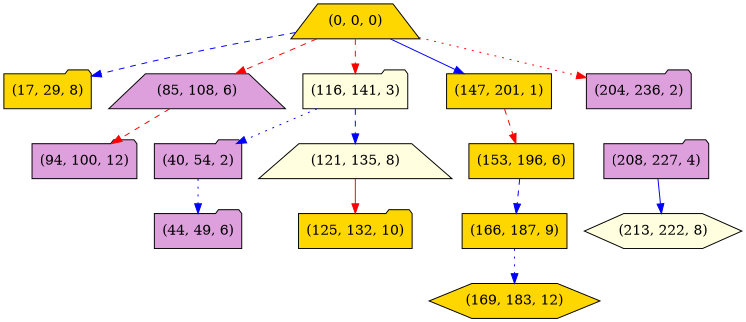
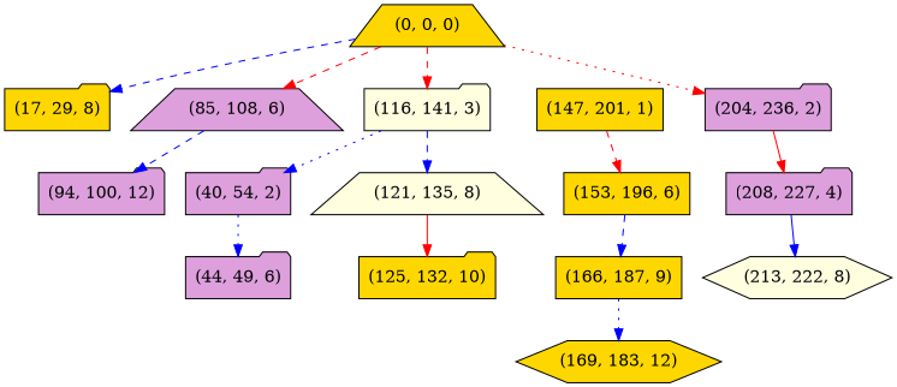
  digraph {
    node [fillcolor=gold shape=folder style=filled]
    edge [color=blue style=dashed]
    "(0, 0, 0)" [shape=trapezium]
    "(17, 29, 8)"
    "(85, 108, 6)" [fillcolor=plum shape=trapezium]
    "(116, 141, 3)" [fillcolor=lightyellow]
    "(147, 201, 1)" [shape=box]
    "(204, 236, 2)" [fillcolor=plum]
    "(40, 54, 2)" [fillcolor=plum]
    "(44, 49, 6)" [fillcolor=plum]
    "(94, 100, 12)" [fillcolor=plum]
    "(121, 135, 8)" [fillcolor=lightyellow shape=trapezium]
    "(153, 196, 6)" [shape=box]
    "(208, 227, 4)" [fillcolor=plum]
    "(125, 132, 10)"
    "(166, 187, 9)" [shape=box]
    "(169, 183, 12)" [shape=hexagon]
    "(213, 222, 8)" [fillcolor=lightyellow shape=hexagon]
    "(0, 0, 0)" -> "(17, 29, 8)"
    "(0, 0, 0)" -> "(85, 108, 6)" [color=red]
    "(0, 0, 0)" -> "(116, 141, 3)" [color=red]
-   "(0, 0, 0)" -> "(147, 201, 1)" [style=solid]
    "(0, 0, 0)" -> "(204, 236, 2)" [color=red style=dotted]
-   "(85, 108, 6)" -> "(94, 100, 12)" [color=red]
+   "(85, 108, 6)" -> "(94, 100, 12)"
    "(116, 141, 3)" -> "(40, 54, 2)" [style=dotted]
    "(116, 141, 3)" -> "(121, 135, 8)"
    "(147, 201, 1)" -> "(153, 196, 6)" [color=red]
+   "(204, 236, 2)" -> "(208, 227, 4)" [color=red style=solid]
    "(40, 54, 2)" -> "(44, 49, 6)" [style=dotted]
    "(121, 135, 8)" -> "(125, 132, 10)" [color=red style=solid]
    "(153, 196, 6)" -> "(166, 187, 9)"
    "(208, 227, 4)" -> "(213, 222, 8)" [style=solid]
    "(166, 187, 9)" -> "(169, 183, 12)" [style=dotted]
  }
